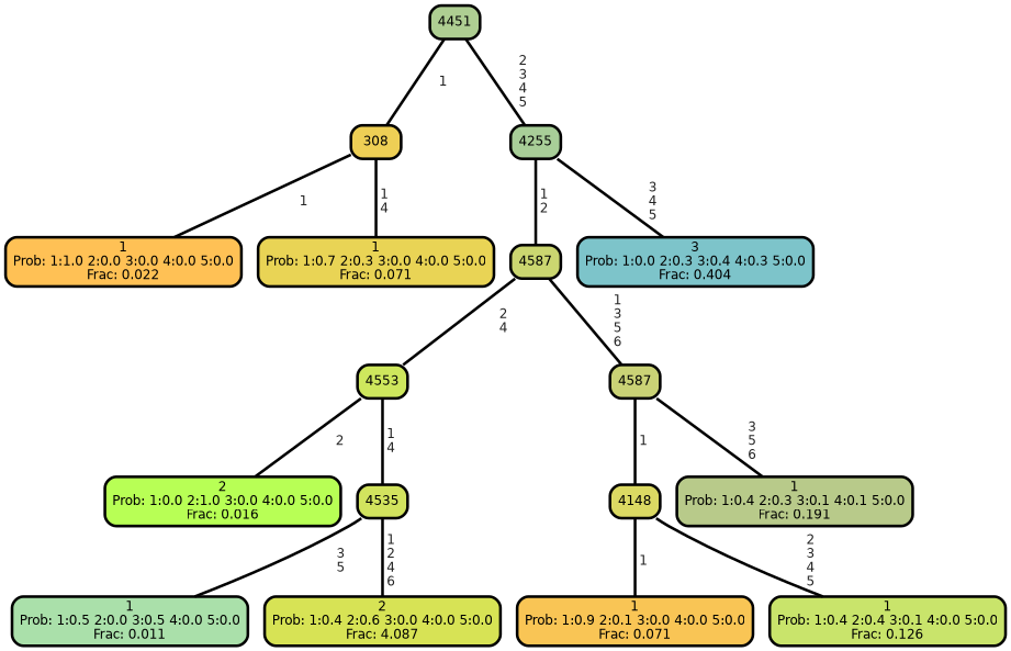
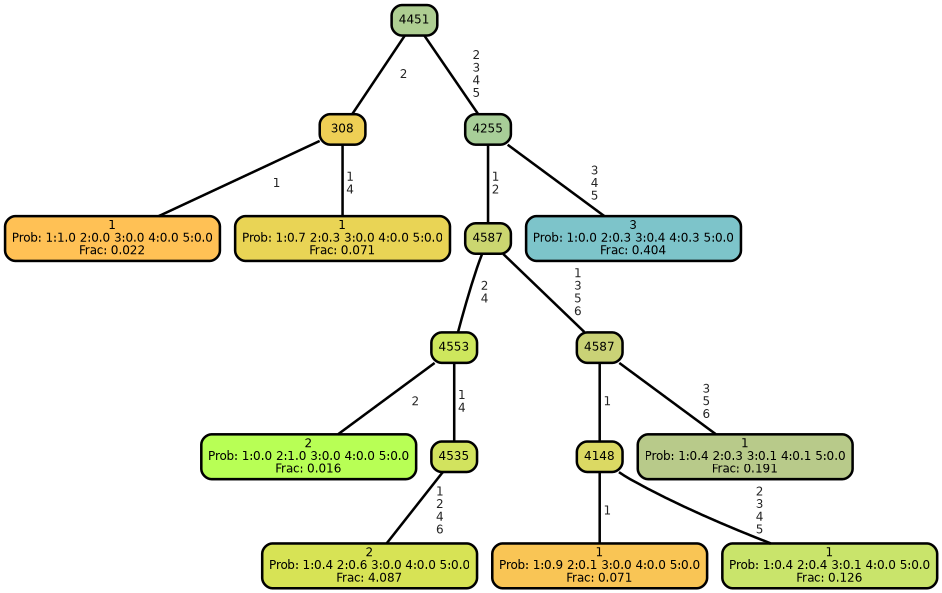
  graph {
    ranksep="0 equally"
    splines=straight
    node [color=black fontcolor=black fontname=helvetica penwidth=3 shape=box style="filled, rounded"]
    edge [color=black fontcolor=grey14 fontname=helvetica fontweight=bold penwidth=3]
    n1 [fillcolor="#ffc155" label="1\nProb: 1:1.0 2:0.0 3:0.0 4:0.0 5:0.0\nFrac: 0.022"]
    n2 [fillcolor="#eecf55" label=308]
    n3 [fillcolor="#e9d455" label="1\nProb: 1:0.7 2:0.3 3:0.0 4:0.0 5:0.0\nFrac: 0.071"]
    n4 [fillcolor="#aece92" label=4451]
    n5 [fillcolor="#a8ce98" label=4255]
    n6 [fillcolor="#cbd670" label=4587]
    n7 [fillcolor="#7dc4ca" label="3\nProb: 1:0.0 2:0.3 3:0.4 4:0.3 5:0.0\nFrac: 0.404"]
    n8 [fillcolor="#b8ff55" label="2\nProb: 1:0.0 2:1.0 3:0.0 4:0.0 5:0.0\nFrac: 0.016"]
    n9 [fillcolor="#cee75d" label=4553]
    n10 [fillcolor="#d2e35e" label=4535]
-   n11 [fillcolor="#aae0aa" label="1\nProb: 1:0.5 2:0.0 3:0.5 4:0.0 5:0.0\nFrac: 0.011"]
    n12 [fillcolor="#d7e355" label="2\nProb: 1:0.4 2:0.6 3:0.0 4:0.0 5:0.0\nFrac: 4.087"]
    n13 [fillcolor="#cad276" label=4587]
    n14 [fillcolor="#dbd963" label=4148]
    n15 [fillcolor="#b8ca8a" label="1\nProb: 1:0.4 2:0.3 3:0.1 4:0.1 5:0.0\nFrac: 0.191"]
    n16 [fillcolor="#f9c555" label="1\nProb: 1:0.9 2:0.1 3:0.0 4:0.0 5:0.0\nFrac: 0.071"]
    n17 [fillcolor="#c9e46b" label="1\nProb: 1:0.4 2:0.4 3:0.1 4:0.0 5:0.0\nFrac: 0.126"]
    subgraph sub_1 {
      rank=same
    }
    n2 -- n1 [label=" 1"]
    n2 -- n3 [label=" 1\n 4"]
-   n4 -- n2 [label=" 1"]
+   n4 -- n2 [label=" 2"]
    n4 -- n5 [label=" 2\n 3\n 4\n 5"]
    n5 -- n6 [label=" 1\n 2"]
    n5 -- n7 [label=" 3\n 4\n 5"]
    n6 -- n9 [label=" 2\n 4"]
    n6 -- n13 [label=" 1\n 3\n 5\n 6"]
    n9 -- n8 [label=" 2"]
    n9 -- n10 [label=" 1\n 4"]
-   n10 -- n11 [label=" 3\n 5"]
    n10 -- n12 [label=" 1\n 2\n 4\n 6"]
    n13 -- n14 [label=" 1"]
    n13 -- n15 [label=" 3\n 5\n 6"]
    n14 -- n16 [label=" 1"]
    n14 -- n17 [label=" 2\n 3\n 4\n 5"]
  }
